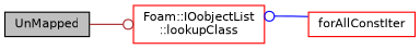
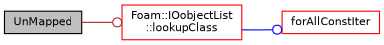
  digraph {
    rankdir=LR
    node [color=red fontname=Helvetica fontsize=10 shape=record]
    edge [arrowhead=odot fontname=Helvetica fontsize=10 labelfontname=Helvetica labelfontsize=10 style=solid]
    n1 [color=black fillcolor=grey75 fontcolor=black height=0.2 label=UnMapped style=filled width=0.4]
    n2 [height=0.2 label="Foam::IOobjectList\l::lookupClass" width=0.4]
    n3 [height=0.2 label=forAllConstIter width=0.4]
    n1 -> n2 [color=brown]
-   n3 -> n2 [color=blue]
+   n2 -> n3 [color=blue]
  }
